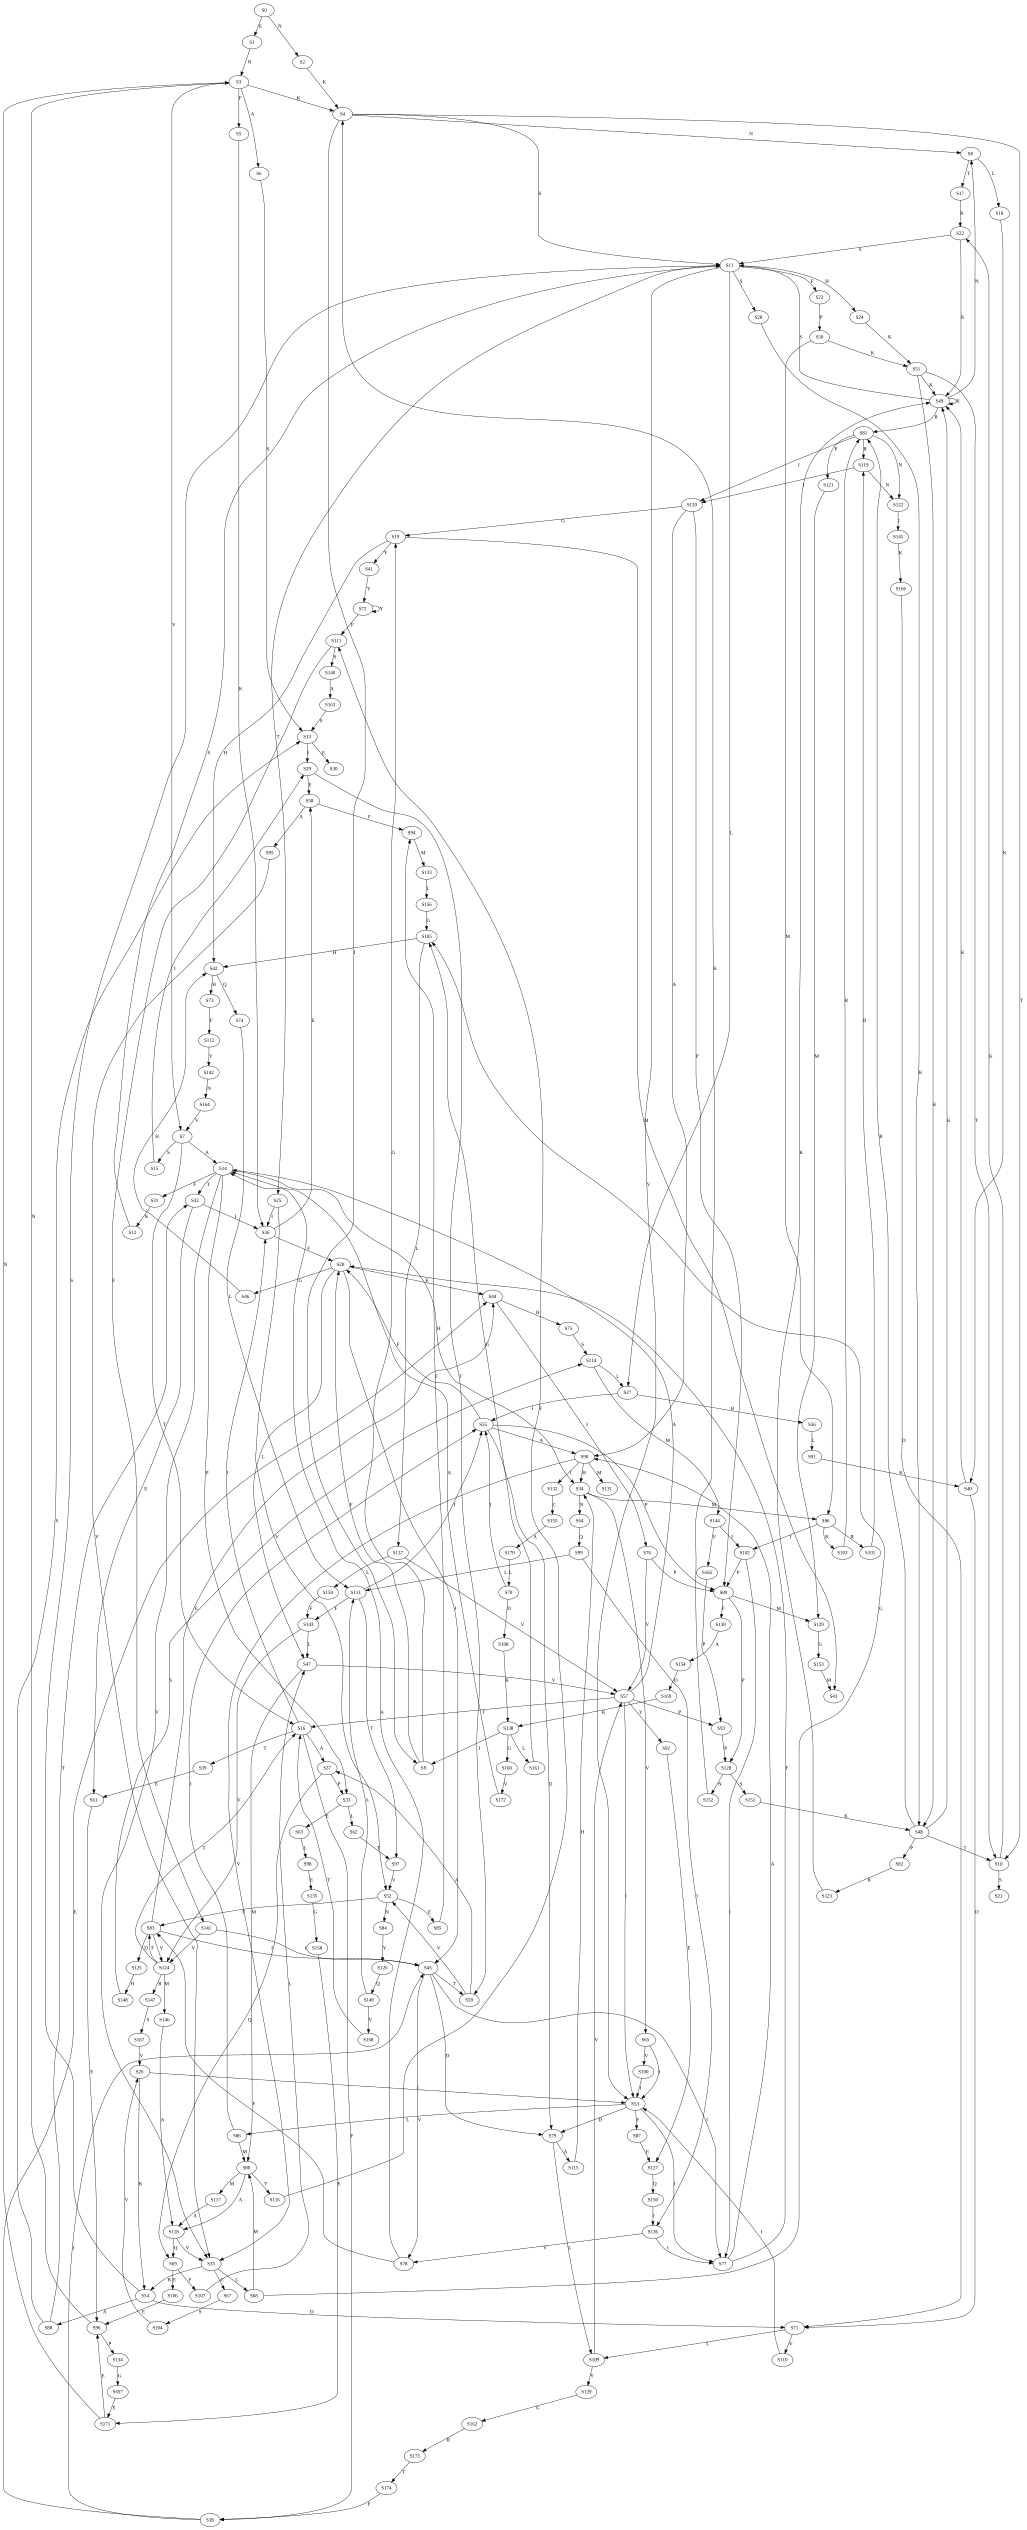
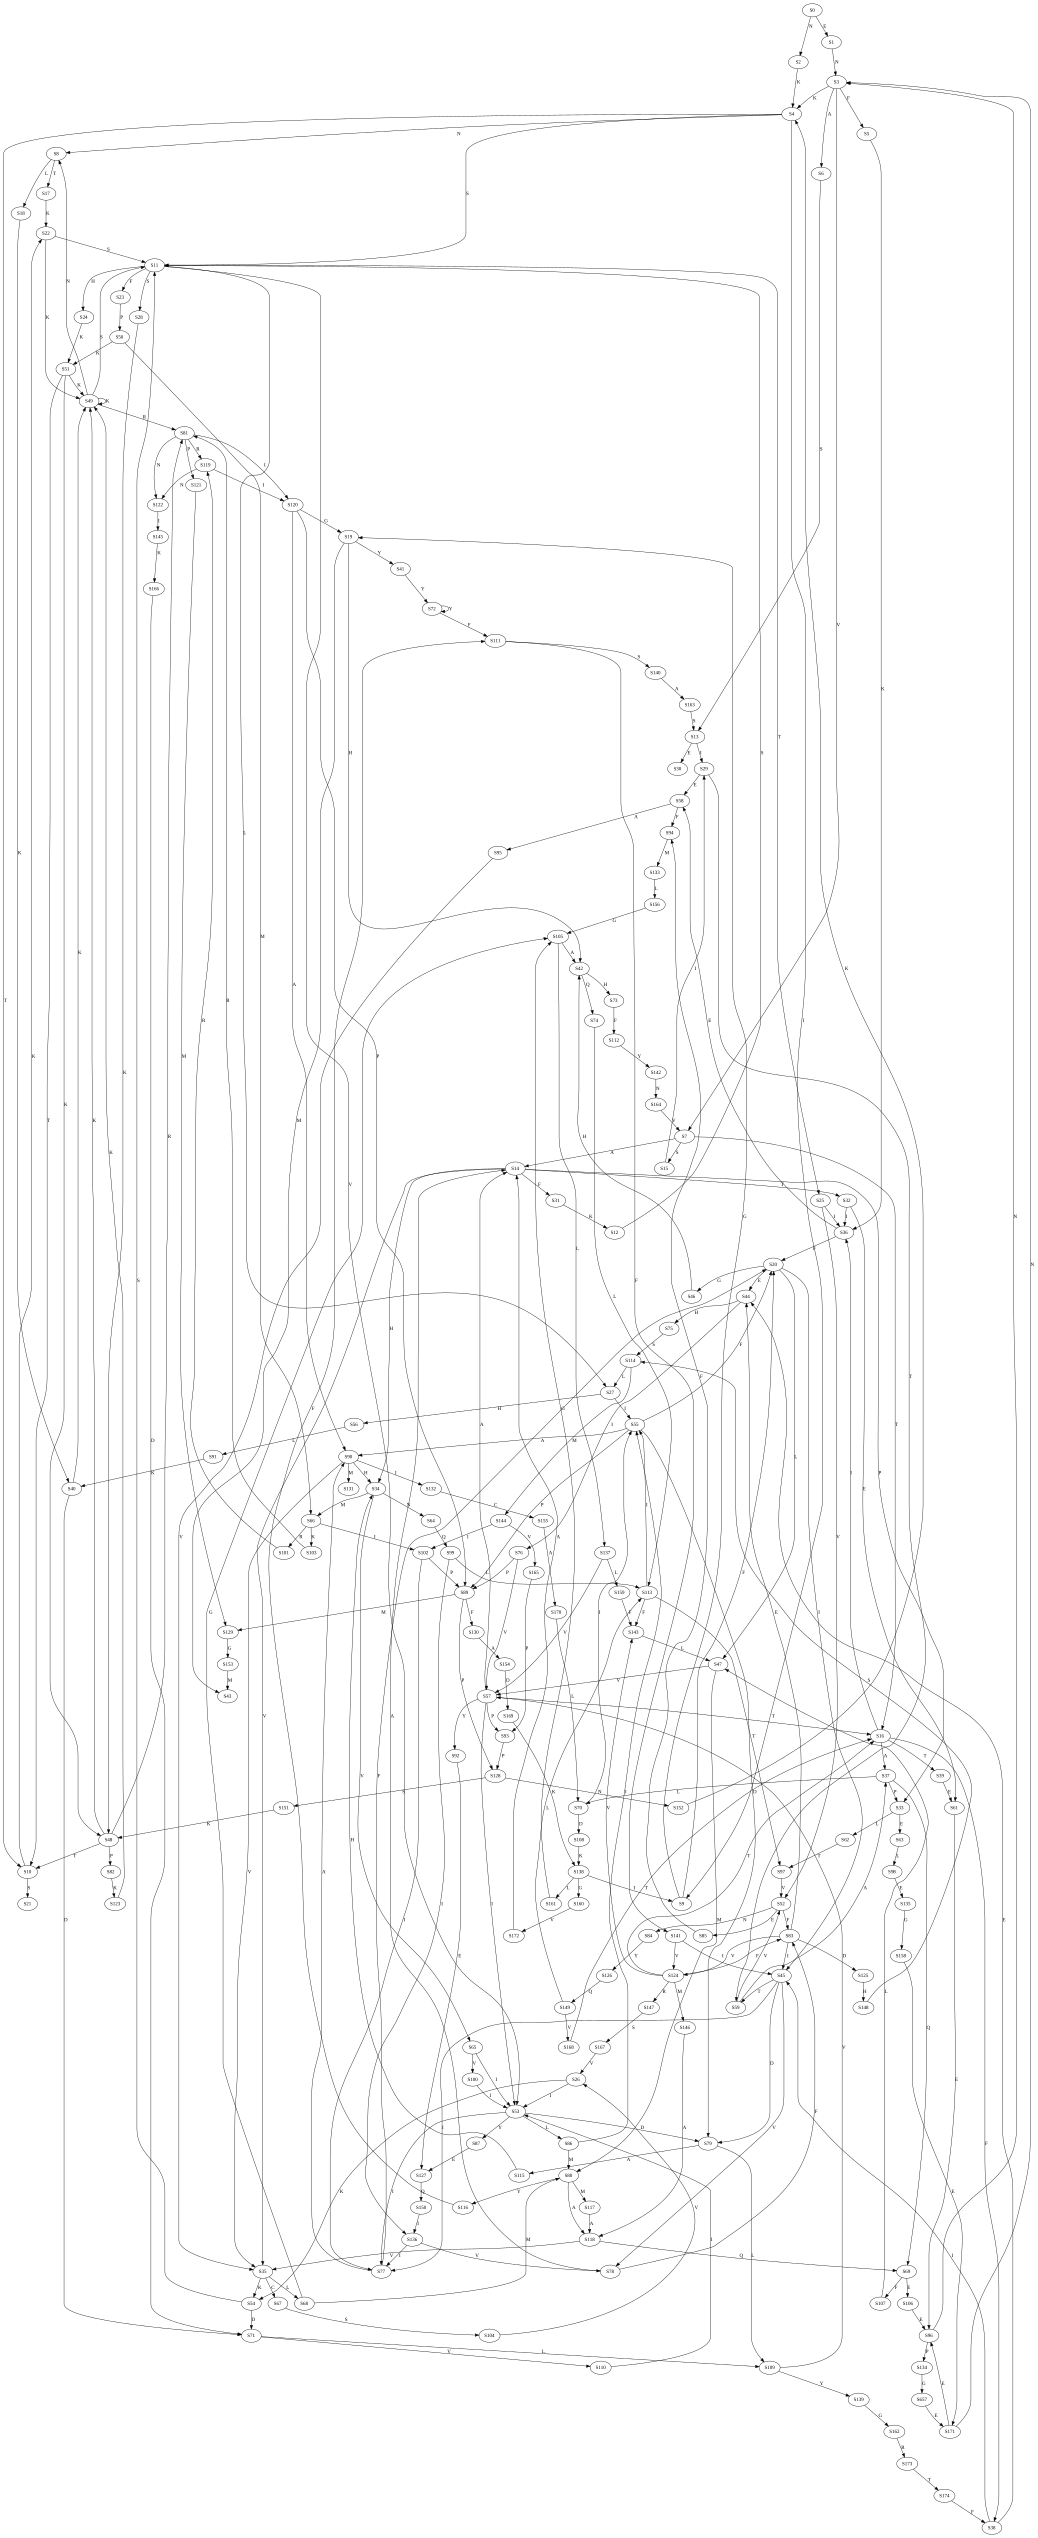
  strict digraph {
    fontname="Liberation Serif"
    node [fontname="Liberation Serif"]
    edge [fontname="Liberation Serif"]
    S0
    S1
    S2
    S3
    S4
    S5
    S6
    S7
    S8
    S9
    S10
    S11
    S36
    S13
    S14
    S15
    S16
    S17
    S18
    S19
    S20
    S21
    S22
    S23
    S24
    S25
    S27
    S28
    S53
    S12
    S29
    S30
    S31
    S32
    S33
    S34
    S35
    S37
    S38
    S39
    S40
    S41
    S42
    S43
    S44
    S45
    S46
    S47
    S49
    S50
    S51
    S52
    S26
    S54
    S55
    S56
    S48
    S58
    S59
    S61
    S62
    S63
    S64
    S65
    S66
    S67
    S68
    S69
    S70
    S71
    S72
    S73
    S74
    S75
    S76
    S77
    S78
    S79
    S57
    S80
    S81
    S82
    S83
    S84
    S85
    S86
    S87
-   S88
    S89
    S90
    S91
    S92
    S93
    S94
    S95
    S96
    S97
    S98
    S99
    S100
    S101
    S102
    S103
    S104
    S105
    S106
    S107
    S108
    S109
    S110
    S111
    S112
    S113
    S114
    S115
    S116
    S117
    S118
    S119
    S120
    S121
    S122
    S123
    S124
    S125
    S126
    S127
    S128
    S129
    S130
    S131
    S132
    S133
    S134
    S135
    S136
    S137
    S138
    S139
    S140
    S141
    S142
    S143
    S144
    S145
    S146
    S147
    S148
    S149
    S150
    S151
    S152
    S153
    S154
    S155
    S156
    n157 [label=S657]
    S158
    S159
    S160
    S161
    S162
    S163
    S164
    S165
    S166
    S167
    S168
    S169
    S170
    S171
    S172
    S173
    S174
    S0 -> S1 [label=E]
    S0 -> S2 [label=N]
    S1 -> S3 [label=N]
    S2 -> S4 [label=K]
    S3 -> S4 [label=K]
    S3 -> S5 [label=F]
    S3 -> S6 [label=A]
    S3 -> S7 [label=V]
    S4 -> S8 [label=N]
    S4 -> S9 [label=I]
    S4 -> S10 [label=T]
    S4 -> S11 [label=S]
    S5 -> S36 [label=K]
    S6 -> S13 [label=S]
    S7 -> S14 [label=A]
    S7 -> S15 [label=S]
    S7 -> S16 [label=T]
    S8 -> S17 [label=T]
    S8 -> S18 [label=L]
    S9 -> S19 [label=G]
    S9 -> S20 [label=F]
    S10 -> S21 [label=S]
    S10 -> S22 [label=K]
    S11 -> S23 [label=F]
    S11 -> S24 [label=H]
    S11 -> S25 [label=T]
    S11 -> S27 [label=L]
    S11 -> S28 [label=S]
    S11 -> S53 [label=V]
    S36 -> S20 [label=F]
    S36 -> S58 [label=E]
    S13 -> S29 [label=I]
    S13 -> S30 [label=E]
    S14 -> S31 [label=F]
    S14 -> S32 [label=T]
    S14 -> S33 [label=P]
    S14 -> S34 [label=H]
    S14 -> S35 [label=V]
    S15 -> S29 [label=I]
    S16 -> S36 [label=I]
    S16 -> S37 [label=A]
    S16 -> S38 [label=F]
    S16 -> S39 [label=T]
    S17 -> S22 [label=K]
    S18 -> S40 [label=K]
    S19 -> S41 [label=Y]
    S19 -> S42 [label=H]
    S19 -> S43 [label=M]
    S20 -> S44 [label=E]
    S20 -> S45 [label=I]
    S20 -> S46 [label=G]
    S20 -> S47 [label=L]
    S22 -> S11 [label=S]
    S22 -> S49 [label=K]
    S23 -> S50 [label=P]
    S24 -> S51 [label=K]
    S25 -> S36 [label=I]
    S25 -> S52 [label=V]
    S27 -> S55 [label=I]
    S27 -> S56 [label=H]
    S28 -> S48 [label=K]
    S53 -> S77 [label=I]
    S53 -> S79 [label=D]
    S53 -> S86 [label=L]
    S53 -> S87 [label=Y]
    S12 -> S11 [label=S]
    S29 -> S58 [label=E]
    S29 -> S59 [label=T]
    S31 -> S12 [label=K]
    S32 -> S36 [label=I]
    S32 -> S61 [label=E]
    S33 -> S62 [label=L]
    S33 -> S63 [label=E]
    S34 -> S64 [label=N]
    S34 -> S65 [label=V]
    S34 -> S66 [label=M]
    S35 -> S54 [label=K]
    S35 -> S67 [label=C]
    S35 -> S68 [label=L]
    S37 -> S33 [label=P]
    S37 -> S69 [label=Q]
+   S37 -> S70 [label=L]
    S38 -> S44 [label=E]
    S38 -> S45 [label=I]
    S39 -> S61 [label=E]
    S40 -> S49 [label=K]
    S40 -> S71 [label=D]
    S41 -> S72 [label=Y]
    S42 -> S73 [label=H]
    S42 -> S74 [label=Q]
    S44 -> S75 [label=H]
    S44 -> S76 [label=I]
    S45 -> S59 [label=T]
    S45 -> S77 [label=I]
    S45 -> S78 [label=V]
    S45 -> S79 [label=D]
    S46 -> S42 [label=H]
    S47 -> S57 [label=V]
    S47 -> S80 [label=M]
    S49 -> S8 [label=N]
    S49 -> S11 [label=S]
    S49 -> S49 [label=K]
    S49 -> S81 [label=R]
    S50 -> S51 [label=K]
    S50 -> S66 [label=M]
    S51 -> S10 [label=T]
    S51 -> S49 [label=K]
    S51 -> S48 [label=K]
    S52 -> S83 [label=F]
    S52 -> S84 [label=N]
    S52 -> S85 [label=E]
    S26 -> S53 [label=I]
    S26 -> S54 [label=K]
    S54 -> S11 [label=S]
    S54 -> S71 [label=D]
-   S54 -> S88 [label=A]
    S55 -> S20 [label=F]
    S55 -> S79 [label=D]
    S55 -> S89 [label=P]
    S55 -> S90 [label=A]
    S56 -> S91 [label=L]
    S48 -> S10 [label=T]
    S48 -> S49 [label=K]
    S48 -> S81 [label=R]
    S48 -> S82 [label=P]
    S58 -> S94 [label=F]
    S58 -> S95 [label=A]
    S59 -> S37 [label=A]
    S59 -> S52 [label=V]
    S61 -> S96 [label=E]
    S62 -> S97 [label=T]
    S63 -> S98 [label=L]
    S64 -> S99 [label=Q]
    S65 -> S53 [label=I]
    S65 -> S100 [label=V]
    S66 -> S101 [label=R]
    S66 -> S102 [label=I]
    S66 -> S103 [label=K]
    S67 -> S104 [label=S]
    S68 -> S80 [label=M]
    S68 -> S105 [label=G]
    S69 -> S106 [label=E]
    S69 -> S107 [label=F]
    S70 -> S55 [label=I]
    S70 -> S108 [label=D]
    S71 -> S109 [label=L]
    S71 -> S110 [label=V]
    S72 -> S72 [label=Y]
    S72 -> S111 [label=F]
    S73 -> S112 [label=F]
    S74 -> S113 [label=L]
    S75 -> S114 [label=S]
    S76 -> S57 [label=V]
    S76 -> S89 [label=P]
    S77 -> S20 [label=F]
    S77 -> S90 [label=A]
    S78 -> S14 [label=A]
    S78 -> S83 [label=F]
    S79 -> S109 [label=L]
    S79 -> S115 [label=A]
    S57 -> S14 [label=A]
    S57 -> S16 [label=T]
    S57 -> S53 [label=I]
    S57 -> S92 [label=Y]
    S57 -> S93 [label=P]
    S80 -> S116 [label=Y]
    S80 -> S117 [label=M]
    S80 -> S118 [label=A]
    S81 -> S119 [label=R]
    S81 -> S120 [label=I]
    S81 -> S121 [label=P]
    S81 -> S122 [label=N]
    S82 -> S123 [label=K]
    S83 -> S44 [label=E]
    S83 -> S45 [label=I]
    S83 -> S124 [label=V]
    S83 -> S125 [label=D]
    S84 -> S126 [label=Y]
    S85 -> S94 [label=F]
    S86 -> S55 [label=I]
    S86 -> S80 [label=M]
    S87 -> S127 [label=E]
-   S88 -> S13 [label=S]
-   S88 -> S32 [label=T]
    S89 -> S128 [label=P]
    S89 -> S129 [label=M]
    S89 -> S130 [label=F]
    S90 -> S34 [label=H]
    S90 -> S35 [label=V]
    S90 -> S131 [label=M]
    S90 -> S132 [label=I]
    S91 -> S40 [label=K]
    S92 -> S127 [label=E]
    S93 -> S128 [label=P]
    S94 -> S133 [label=M]
    S95 -> S35 [label=V]
    S96 -> S3 [label=N]
    S96 -> S134 [label=P]
    S97 -> S52 [label=V]
    S98 -> S135 [label=E]
    S99 -> S113 [label=L]
    S99 -> S136 [label=I]
    S100 -> S53 [label=I]
    S101 -> S119 [label=R]
    S102 -> S77 [label=I]
    S102 -> S89 [label=P]
    S103 -> S81 [label=R]
    S104 -> S26 [label=V]
-   S105 -> S42 [label=H]
+   S105 -> S42 [label=A]
    S105 -> S137 [label=L]
    S106 -> S96 [label=E]
    S107 -> S47 [label=L]
    S108 -> S138 [label=K]
    S109 -> S57 [label=V]
    S109 -> S139 [label=Y]
    S110 -> S53 [label=I]
    S111 -> S140 [label=S]
    S111 -> S141 [label=F]
    S112 -> S142 [label=Y]
    S113 -> S55 [label=I]
    S113 -> S97 [label=T]
    S113 -> S143 [label=F]
    S114 -> S27 [label=L]
    S114 -> S144 [label=M]
    S115 -> S34 [label=H]
    S116 -> S111 [label=F]
    S117 -> S118 [label=A]
    S118 -> S35 [label=V]
    S118 -> S69 [label=Q]
    S119 -> S120 [label=I]
    S119 -> S122 [label=N]
    S120 -> S19 [label=G]
    S120 -> S89 [label=P]
    S120 -> S90 [label=A]
    S121 -> S129 [label=M]
    S122 -> S145 [label=I]
    S123 -> S49 [label=K]
    S124 -> S16 [label=T]
    S124 -> S83 [label=F]
    S124 -> S146 [label=M]
    S124 -> S147 [label=R]
    S125 -> S148 [label=H]
    S126 -> S149 [label=Q]
    S127 -> S150 [label=Q]
    S128 -> S151 [label=S]
    S128 -> S152 [label=N]
    S129 -> S153 [label=G]
    S130 -> S154 [label=A]
    S132 -> S155 [label=C]
    S133 -> S156 [label=L]
    S134 -> n157 [label=G]
    S135 -> S158 [label=G]
    S136 -> S77 [label=I]
    S136 -> S78 [label=V]
    S137 -> S57 [label=V]
    S137 -> S159 [label=L]
    S138 -> S9 [label=I]
    S138 -> S160 [label=G]
    S138 -> S161 [label=L]
    S139 -> S162 [label=G]
    S140 -> S163 [label=A]
    S141 -> S45 [label=I]
    S141 -> S124 [label=V]
    S142 -> S164 [label=N]
    S143 -> S47 [label=L]
-   S143 -> S124 [label=V]
+   S124 -> S143 [label=V]
    S144 -> S102 [label=I]
    S144 -> S165 [label=V]
    S145 -> S166 [label=K]
    S146 -> S118 [label=A]
    S147 -> S167 [label=S]
    S148 -> S114 [label=S]
    S149 -> S113 [label=L]
    S149 -> S168 [label=V]
    S150 -> S136 [label=I]
    S151 -> S48 [label=K]
    S152 -> S4 [label=K]
    S153 -> S43 [label=M]
    S154 -> S169 [label=D]
    S155 -> S170 [label=A]
    S156 -> S105 [label=G]
    n157 -> S171 [label=E]
    S158 -> S171 [label=E]
    S159 -> S143 [label=F]
    S160 -> S172 [label=V]
    S161 -> S105 [label=G]
    S162 -> S173 [label=R]
    S163 -> S13 [label=S]
    S164 -> S7 [label=V]
    S165 -> S93 [label=P]
    S166 -> S71 [label=D]
    S167 -> S26 [label=V]
    S168 -> S16 [label=T]
    S169 -> S138 [label=K]
    S170 -> S70 [label=L]
    S171 -> S3 [label=N]
    S171 -> S96 [label=E]
    S172 -> S14 [label=A]
    S173 -> S174 [label=T]
    S174 -> S38 [label=F]
  }
